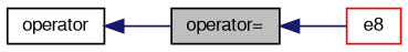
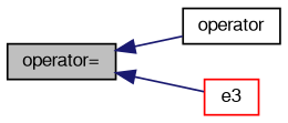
  digraph {
    rankdir=LR
    node [color=black fontname=FreeSans fontsize=10 shape=record]
    edge [color=midnightblue dir=back fontname=FreeSans fontsize=10 labelfontname=FreeSans labelfontsize=10 style=solid]
    n1 [fillcolor=grey75 fontcolor=black height=0.2 label="operator=" style=filled width=0.4]
    n2 [height=0.2 label=operator width=0.4]
-   n3 [color=red height=0.2 label=e8 width=0.4]
-   n2 -> n1
+   n3 [color=red height=0.2 label=e3 width=0.4]
+   n1 -> n2
    n1 -> n3
  }
